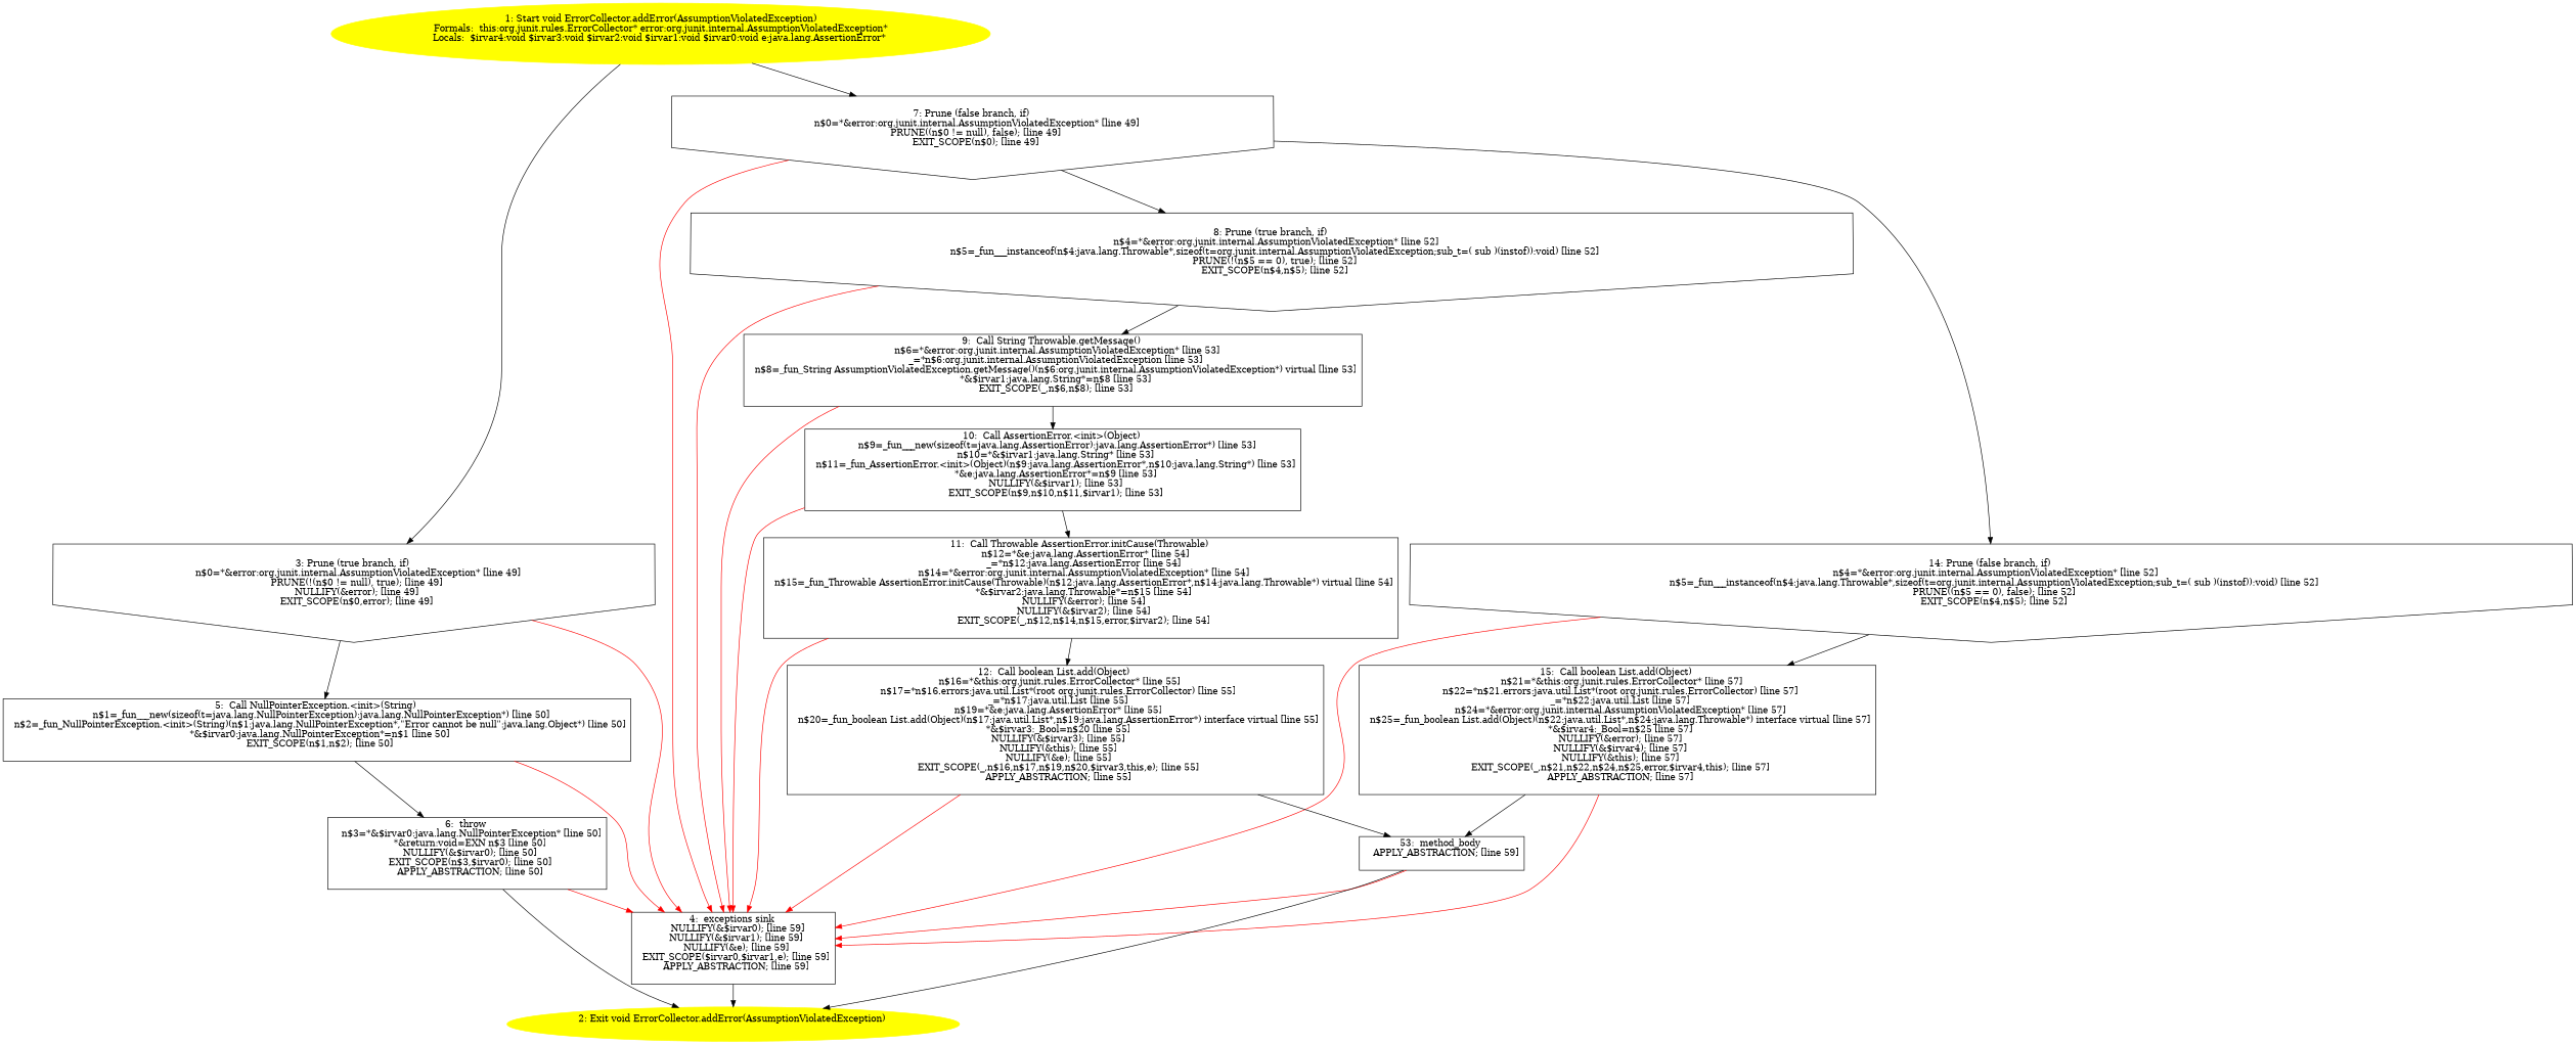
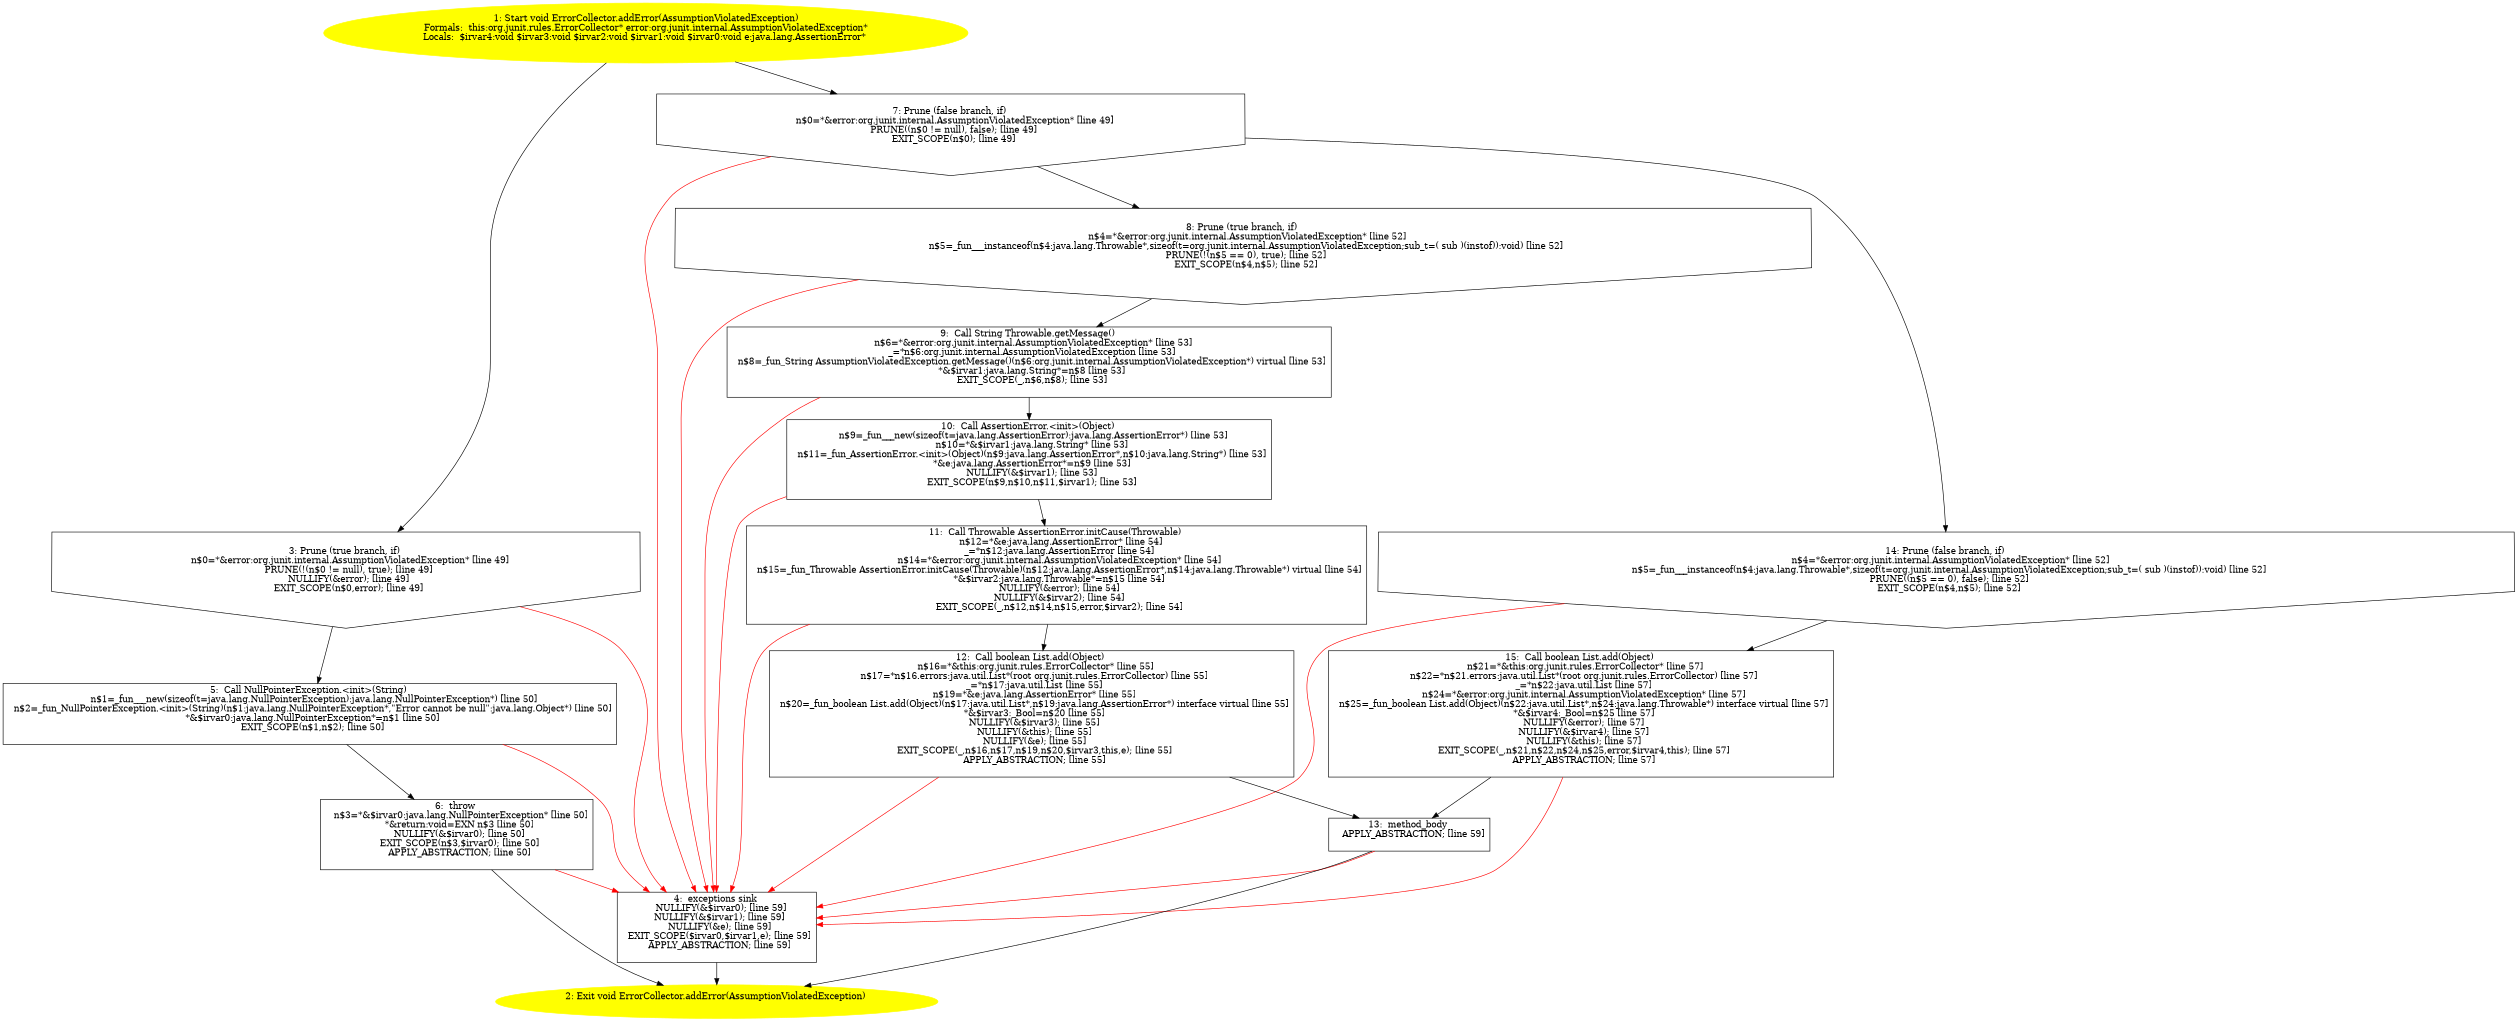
  digraph {
    node [shape=box]
    n1 [color=yellow label="1: Start void ErrorCollector.addError(AssumptionViolatedException)\nFormals:  this:org.junit.rules.ErrorCollector* error:org.junit.internal.AssumptionViolatedException*\nLocals:  $irvar4:void $irvar3:void $irvar2:void $irvar1:void $irvar0:void e:java.lang.AssertionError* \n  " style=filled shape=""]
    n2 [label="3: Prune (true branch, if) \n   n$0=*&error:org.junit.internal.AssumptionViolatedException* [line 49]\n  PRUNE(!(n$0 != null), true); [line 49]\n  NULLIFY(&error); [line 49]\n  EXIT_SCOPE(n$0,error); [line 49]\n " shape=invhouse]
    n3 [label="7: Prune (false branch, if) \n   n$0=*&error:org.junit.internal.AssumptionViolatedException* [line 49]\n  PRUNE((n$0 != null), false); [line 49]\n  EXIT_SCOPE(n$0); [line 49]\n " shape=invhouse]
    n4 [label="5:  Call NullPointerException.<init>(String) \n   n$1=_fun___new(sizeof(t=java.lang.NullPointerException):java.lang.NullPointerException*) [line 50]\n  n$2=_fun_NullPointerException.<init>(String)(n$1:java.lang.NullPointerException*,\"Error cannot be null\":java.lang.Object*) [line 50]\n  *&$irvar0:java.lang.NullPointerException*=n$1 [line 50]\n  EXIT_SCOPE(n$1,n$2); [line 50]\n "]
    n5 [label="4:  exceptions sink \n   NULLIFY(&$irvar0); [line 59]\n  NULLIFY(&$irvar1); [line 59]\n  NULLIFY(&e); [line 59]\n  EXIT_SCOPE($irvar0,$irvar1,e); [line 59]\n  APPLY_ABSTRACTION; [line 59]\n "]
    n6 [label="8: Prune (true branch, if) \n   n$4=*&error:org.junit.internal.AssumptionViolatedException* [line 52]\n  n$5=_fun___instanceof(n$4:java.lang.Throwable*,sizeof(t=org.junit.internal.AssumptionViolatedException;sub_t=( sub )(instof)):void) [line 52]\n  PRUNE(!(n$5 == 0), true); [line 52]\n  EXIT_SCOPE(n$4,n$5); [line 52]\n " shape=invhouse]
    n7 [label="14: Prune (false branch, if) \n   n$4=*&error:org.junit.internal.AssumptionViolatedException* [line 52]\n  n$5=_fun___instanceof(n$4:java.lang.Throwable*,sizeof(t=org.junit.internal.AssumptionViolatedException;sub_t=( sub )(instof)):void) [line 52]\n  PRUNE((n$5 == 0), false); [line 52]\n  EXIT_SCOPE(n$4,n$5); [line 52]\n " shape=invhouse]
    n8 [color=yellow label="2: Exit void ErrorCollector.addError(AssumptionViolatedException) \n  " style=filled shape=""]
    n9 [label="6:  throw \n   n$3=*&$irvar0:java.lang.NullPointerException* [line 50]\n  *&return:void=EXN n$3 [line 50]\n  NULLIFY(&$irvar0); [line 50]\n  EXIT_SCOPE(n$3,$irvar0); [line 50]\n  APPLY_ABSTRACTION; [line 50]\n "]
    n10 [label="9:  Call String Throwable.getMessage() \n   n$6=*&error:org.junit.internal.AssumptionViolatedException* [line 53]\n  _=*n$6:org.junit.internal.AssumptionViolatedException [line 53]\n  n$8=_fun_String AssumptionViolatedException.getMessage()(n$6:org.junit.internal.AssumptionViolatedException*) virtual [line 53]\n  *&$irvar1:java.lang.String*=n$8 [line 53]\n  EXIT_SCOPE(_,n$6,n$8); [line 53]\n "]
    n11 [label="15:  Call boolean List.add(Object) \n   n$21=*&this:org.junit.rules.ErrorCollector* [line 57]\n  n$22=*n$21.errors:java.util.List*(root org.junit.rules.ErrorCollector) [line 57]\n  _=*n$22:java.util.List [line 57]\n  n$24=*&error:org.junit.internal.AssumptionViolatedException* [line 57]\n  n$25=_fun_boolean List.add(Object)(n$22:java.util.List*,n$24:java.lang.Throwable*) interface virtual [line 57]\n  *&$irvar4:_Bool=n$25 [line 57]\n  NULLIFY(&error); [line 57]\n  NULLIFY(&$irvar4); [line 57]\n  NULLIFY(&this); [line 57]\n  EXIT_SCOPE(_,n$21,n$22,n$24,n$25,error,$irvar4,this); [line 57]\n  APPLY_ABSTRACTION; [line 57]\n "]
    n12 [label="10:  Call AssertionError.<init>(Object) \n   n$9=_fun___new(sizeof(t=java.lang.AssertionError):java.lang.AssertionError*) [line 53]\n  n$10=*&$irvar1:java.lang.String* [line 53]\n  n$11=_fun_AssertionError.<init>(Object)(n$9:java.lang.AssertionError*,n$10:java.lang.String*) [line 53]\n  *&e:java.lang.AssertionError*=n$9 [line 53]\n  NULLIFY(&$irvar1); [line 53]\n  EXIT_SCOPE(n$9,n$10,n$11,$irvar1); [line 53]\n "]
    n13 [label="11:  Call Throwable AssertionError.initCause(Throwable) \n   n$12=*&e:java.lang.AssertionError* [line 54]\n  _=*n$12:java.lang.AssertionError [line 54]\n  n$14=*&error:org.junit.internal.AssumptionViolatedException* [line 54]\n  n$15=_fun_Throwable AssertionError.initCause(Throwable)(n$12:java.lang.AssertionError*,n$14:java.lang.Throwable*) virtual [line 54]\n  *&$irvar2:java.lang.Throwable*=n$15 [line 54]\n  NULLIFY(&error); [line 54]\n  NULLIFY(&$irvar2); [line 54]\n  EXIT_SCOPE(_,n$12,n$14,n$15,error,$irvar2); [line 54]\n "]
    n14 [label="12:  Call boolean List.add(Object) \n   n$16=*&this:org.junit.rules.ErrorCollector* [line 55]\n  n$17=*n$16.errors:java.util.List*(root org.junit.rules.ErrorCollector) [line 55]\n  _=*n$17:java.util.List [line 55]\n  n$19=*&e:java.lang.AssertionError* [line 55]\n  n$20=_fun_boolean List.add(Object)(n$17:java.util.List*,n$19:java.lang.AssertionError*) interface virtual [line 55]\n  *&$irvar3:_Bool=n$20 [line 55]\n  NULLIFY(&$irvar3); [line 55]\n  NULLIFY(&this); [line 55]\n  NULLIFY(&e); [line 55]\n  EXIT_SCOPE(_,n$16,n$17,n$19,n$20,$irvar3,this,e); [line 55]\n  APPLY_ABSTRACTION; [line 55]\n "]
-   n15 [label="53:  method_body \n   APPLY_ABSTRACTION; [line 59]\n "]
+   n15 [label="13:  method_body \n   APPLY_ABSTRACTION; [line 59]\n "]
    n1 -> n2
    n1 -> n3
    n2 -> n4
    n2 -> n5 [color=red]
    n3 -> n5 [color=red]
    n3 -> n6
    n3 -> n7
    n4 -> n5 [color=red]
    n4 -> n9
    n5 -> n8
    n6 -> n5 [color=red]
    n6 -> n10
    n7 -> n5 [color=red]
    n7 -> n11
    n9 -> n5 [color=red]
    n9 -> n8
    n10 -> n5 [color=red]
    n10 -> n12
    n11 -> n5 [color=red]
    n11 -> n15
    n12 -> n5 [color=red]
    n12 -> n13
    n13 -> n5 [color=red]
    n13 -> n14
    n14 -> n5 [color=red]
    n14 -> n15
    n15 -> n5 [color=red]
    n15 -> n8
  }
